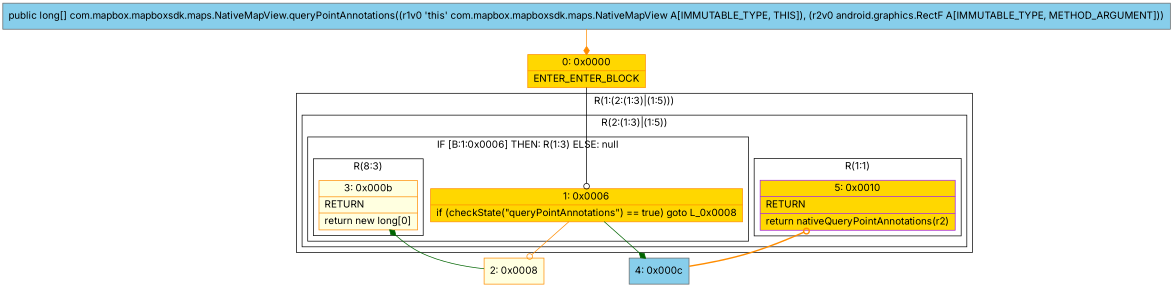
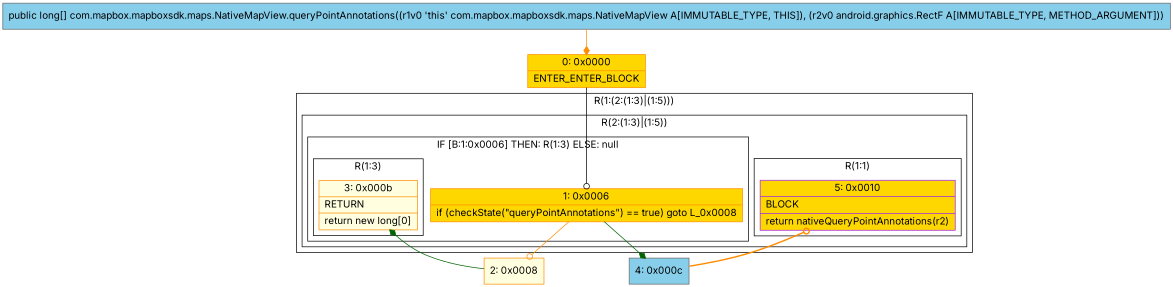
  digraph {
    fontname=Inter
    node [color=darkorange fillcolor=gold fontname=Inter shape=record style=filled]
    edge [arrowhead=odot color=darkorange fontname=Inter style=solid]
    n1 [fillcolor=lightyellow label="{3\:\ 0x000b|RETURN\l|return new long[0]\l}"]
    n2 [label="{1\:\ 0x0006|if (checkState(\"queryPointAnnotations\") == true) goto L_0x0008\l}"]
-   n3 [color=purple label="{5\:\ 0x0010|RETURN\l|return nativeQueryPointAnnotations(r2)\l}"]
+   n3 [color=purple label="{5\:\ 0x0010|BLOCK\l|return nativeQueryPointAnnotations(r2)\l}"]
    n4 [fillcolor=lightyellow label="{2\:\ 0x0008}"]
    n5 [color=gray40 fillcolor=skyblue label="{4\:\ 0x000c}"]
    n6 [label="{0\:\ 0x0000|ENTER_ENTER_BLOCK\l}"]
    n7 [color=gray40 fillcolor=skyblue label="{public long[] com.mapbox.mapboxsdk.maps.NativeMapView.queryPointAnnotations((r1v0 'this' com.mapbox.mapboxsdk.maps.NativeMapView A[IMMUTABLE_TYPE, THIS]), (r2v0 android.graphics.RectF A[IMMUTABLE_TYPE, METHOD_ARGUMENT])) }"]
    subgraph cluster_1 {
      label="R(1:(2:(1:3)|(1:5)))"
      subgraph cluster_2 {
        label="R(2:(1:3)|(1:5))"
        subgraph cluster_3 {
          label="IF [B:1:0x0006] THEN: R(1:3) ELSE: null"
          n2
          subgraph cluster_4 {
-           label="R(8:3)"
+           label="R(1:3)"
            n1
          }
        }
        subgraph cluster_5 {
          label="R(1:1)"
          n3
        }
      }
    }
    n2 -> n4
    n2 -> n5 [arrowhead=diamond color=darkgreen]
    n4 -> n1 [arrowhead=diamond color=darkgreen]
    n5 -> n3 [style=bold]
    n6 -> n2 [color=black]
    n7 -> n6 [arrowhead=diamond]
  }
